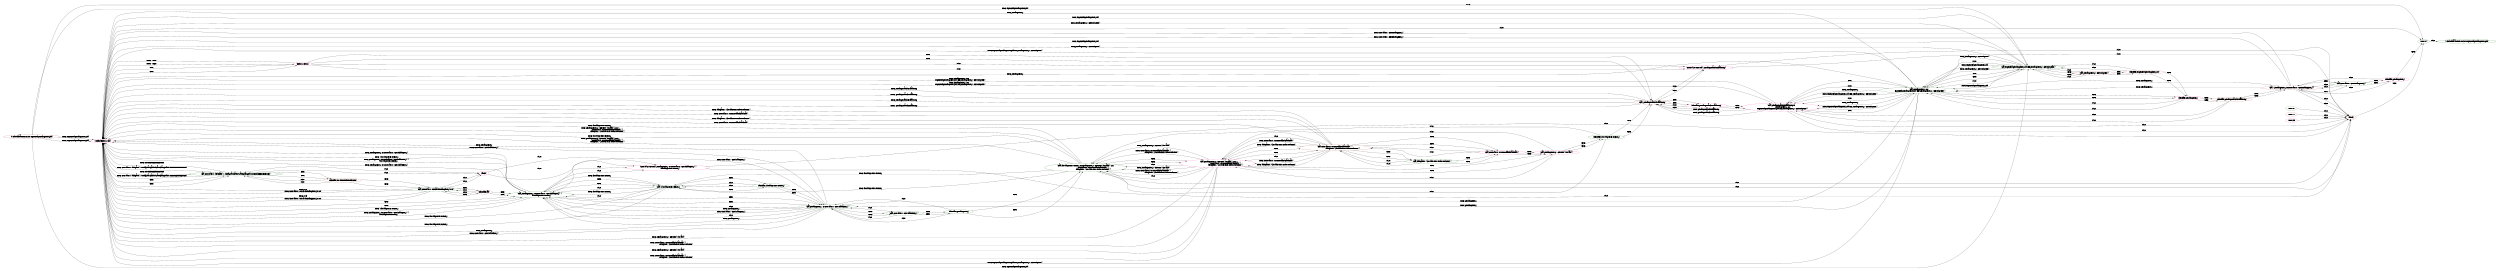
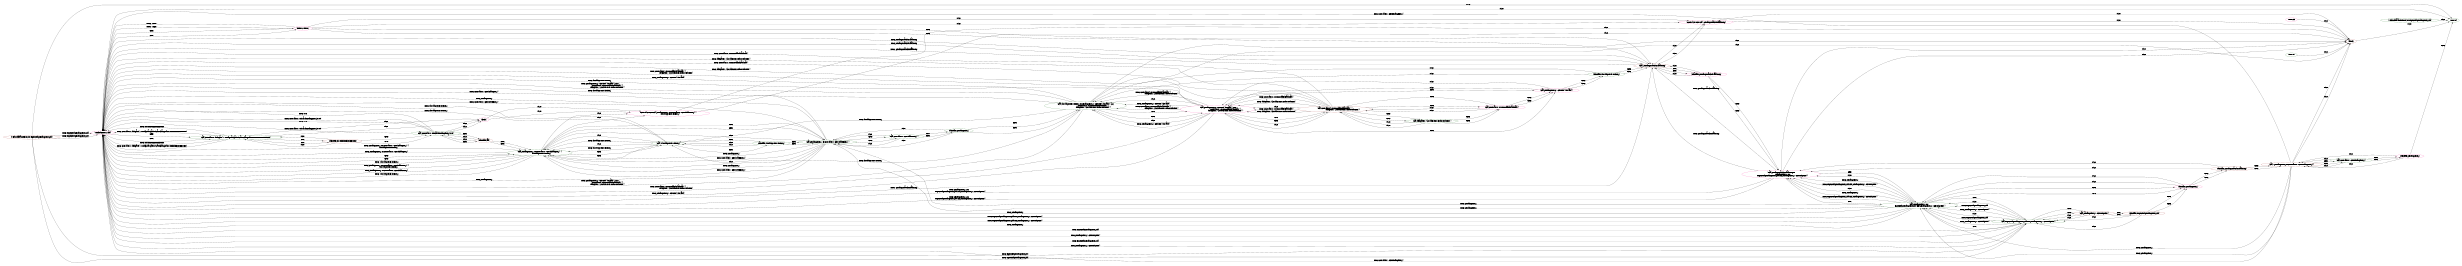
  digraph {
    rankdir=LR
    node [color=darkgreen]
    n1 [color=deeppink label="(MethodReturn,void)"]
    n2 [label="(Call,pending_entry != controller_->GetVisibleEntry() ||\n       !should_preserve_entry)"]
    n3 [label="(Call,controller_->delegate()->NotifyNavigationStateChanged(INVALIDATE_TYPE_URL))"]
    n4 [color=deeppink label="(Return,return;)"]
    1000104
    n6 [label="(Call,!should_preserve_entry)"]
    n7 [label="(Call,pending_entry != controller_->GetVisibleEntry())"]
    n8 [color=deeppink label="(ControlStructure,if (pending_entry != controller_->GetVisibleEntry() ||\n       !should_preserve_entry))"]
    n9 [color=deeppink label="(Block,)"]
    n10 [color=brown label="(Identifier,INVALIDATE_TYPE_URL)"]
    n11 [color=brown label="(Call,!pending_matches_fail_msg)"]
    n12 [color=deeppink label="(ControlStructure,if (!pending_matches_fail_msg))"]
    n13 [color=brown label="(MethodParameterIn,int expected_pending_entry_id)"]
    n14 [label="(Call,expected_pending_entry_id == pending_entry->GetUniqueID())"]
    n15 [label="(Call,pending_entry &&\n      expected_pending_entry_id == pending_entry->GetUniqueID())"]
    n16 [color=brown label="(Call,pending_entry->GetUniqueID())"]
    n17 [label="(MethodParameterOut,int expected_pending_entry_id)"]
    n18 [color=brown label="(Block,)"]
    n19 [color=deeppink label="(Call,pending_entry->GetURL().is_valid() &&\n                               (controller_->IsUnmodifiedBlankTab() ||\n                                delegate_->ShouldPreserveAbortedURLs()))"]
    n20 [color=deeppink label="(Call,pending_entry->GetURL().is_valid())"]
    n21 [label="(Call,should_preserve_entry = pending_entry->GetURL().is_valid() &&\n                               (controller_->IsUnmodifiedBlankTab() ||\n                                delegate_->ShouldPreserveAbortedURLs()))"]
    n22 [color=brown label="(Call,controller_->IsUnmodifiedBlankTab() ||\n                                delegate_->ShouldPreserveAbortedURLs())"]
    n23 [label="(Identifier,should_preserve_entry)"]
    n24 [color=deeppink label="(Call,controller_->IsUnmodifiedBlankTab())"]
    n25 [label="(Call,delegate_->ShouldPreserveAbortedURLs())"]
    n26 [label="(Identifier,should_preserve_entry)"]
    n27 [color=deeppink label="(Identifier,pending_matches_fail_msg)"]
    n28 [label="(Call,controller_->GetVisibleEntry())"]
    n29 [label="(Identifier,pending_entry)"]
    n30 [color=brown label="(Identifier,fail)"]
    n31 [label="(Call,controller_->DiscardPendingEntry(true))"]
    n32 [color=brown label="(Call,* pending_entry = controller_->GetPendingEntry())"]
    n33 [label="(Call,controller_->GetPendingEntry())"]
    n34 [color=deeppink label="(Identifier,pending_entry)"]
    n35 [color=deeppink label="(Call,pending_matches_fail_msg =\n      pending_entry &&\n      expected_pending_entry_id == pending_entry->GetUniqueID())"]
    n36 [color=deeppink label="(Identifier,pending_entry)"]
    n37 [color=brown label="(Identifier,pending_matches_fail_msg)"]
    n38 [color=brown label="(Identifier,expected_pending_entry_id)"]
    1000107
-   1000111 [color=brown]
    1000123 [color=deeppink]
    n1 -> n2 [label="CFG: "]
    n1 -> n2 [label="CFG: "]
    n1 -> n3 [label="CFG: "]
    n1 -> n3 [label="CFG: "]
    n1 -> n4 [label="CFG: "]
    n1 -> n4 [label="CFG: "]
    n1 -> 1000104 [label="AST: "]
    n2 -> n1 [label="DDG: !should_preserve_entry"]
    n2 -> n1 [label="DDG: pending_entry != controller_->GetVisibleEntry() ||\n       !should_preserve_entry"]
    n2 -> n1 [label="DDG: pending_entry != controller_->GetVisibleEntry()"]
    n2 -> n1 [label="DDG: !should_preserve_entry"]
    n2 -> n1 [label="DDG: pending_entry != controller_->GetVisibleEntry() ||\n       !should_preserve_entry"]
    n2 -> n1 [label="DDG: pending_entry != controller_->GetVisibleEntry()"]
    n2 -> n6 [label="CFG: "]
    n2 -> n6 [label="CFG: "]
    n2 -> n7 [label="CFG: "]
    n2 -> n7 [label="CFG: "]
    n2 -> n8 [label="AST: "]
    n2 -> n8 [label="AST: "]
    n3 -> n1 [label="DDG: INVALIDATE_TYPE_URL"]
    n3 -> n1 [label="DDG: controller_->delegate()->NotifyNavigationStateChanged(INVALIDATE_TYPE_URL)"]
    n3 -> n1 [label="DDG: INVALIDATE_TYPE_URL"]
    n3 -> n1 [label="DDG: controller_->delegate()->NotifyNavigationStateChanged(INVALIDATE_TYPE_URL)"]
    n3 -> n9 [label="AST: "]
    n3 -> n9 [label="AST: "]
    n3 -> n10 [label="CFG: "]
    n3 -> n10 [label="CFG: "]
    n4 -> n1 [label="DDG: <RET>"]
    n4 -> n1 [label="DDG: <RET>"]
    n4 -> n11 [label="CFG: "]
    n4 -> n11 [label="CFG: "]
    n4 -> n12 [label="AST: "]
    n4 -> n12 [label="AST: "]
    n6 -> n1 [label="DDG: should_preserve_entry"]
    n6 -> n1 [label="DDG: should_preserve_entry"]
    n6 -> n2 [label="AST: "]
    n6 -> n2 [label="DDG: should_preserve_entry"]
    n6 -> n2 [label="AST: "]
    n6 -> n2 [label="DDG: should_preserve_entry"]
    n6 -> n26 [label="CFG: "]
    n6 -> n26 [label="CFG: "]
    n7 -> n1 [label="DDG: pending_entry"]
    n7 -> n1 [label="DDG: controller_->GetVisibleEntry()"]
    n7 -> n1 [label="DDG: pending_entry"]
    n7 -> n1 [label="DDG: controller_->GetVisibleEntry()"]
    n7 -> n2 [label="AST: "]
    n7 -> n2 [label="DDG: pending_entry"]
    n7 -> n2 [label="DDG: controller_->GetVisibleEntry()"]
    n7 -> n2 [label="AST: "]
    n7 -> n2 [label="DDG: pending_entry"]
    n7 -> n2 [label="DDG: controller_->GetVisibleEntry()"]
    n7 -> n28 [label="CFG: "]
    n7 -> n28 [label="CFG: "]
    n8 -> n18 [label="AST: "]
    n8 -> n18 [label="AST: "]
    n9 -> n8 [label="AST: "]
    n9 -> n8 [label="AST: "]
    n10 -> n3 [label="AST: "]
    n10 -> n3 [label="AST: "]
    n10 -> n31 [label="CFG: "]
    n10 -> n31 [label="CFG: "]
    n11 -> n1 [label="DDG: pending_matches_fail_msg"]
    n11 -> n1 [label="DDG: !pending_matches_fail_msg"]
    n11 -> n1 [label="DDG: pending_matches_fail_msg"]
    n11 -> n1 [label="DDG: !pending_matches_fail_msg"]
    n11 -> n12 [label="AST: "]
    n11 -> n12 [label="AST: "]
    n11 -> n27 [label="CFG: "]
    n11 -> n27 [label="CFG: "]
    n12 -> n18 [label="AST: "]
    n12 -> n18 [label="AST: "]
    n13 -> n1 [label="DDG: expected_pending_entry_id"]
    n13 -> n1 [label="DDG: expected_pending_entry_id"]
    n13 -> 1000104 [label="DDG: "]
    n13 -> n14 [label="DDG: expected_pending_entry_id"]
    n13 -> n14 [label="DDG: expected_pending_entry_id"]
    n14 -> n1 [label="DDG: expected_pending_entry_id"]
    n14 -> n1 [label="DDG: pending_entry->GetUniqueID()"]
    n14 -> n1 [label="DDG: expected_pending_entry_id"]
    n14 -> n1 [label="DDG: pending_entry->GetUniqueID()"]
    n14 -> n15 [label="AST: "]
    n14 -> n15 [label="DDG: expected_pending_entry_id"]
    n14 -> n15 [label="DDG: pending_entry->GetUniqueID()"]
    n14 -> n15 [label="AST: "]
    n14 -> n15 [label="DDG: expected_pending_entry_id"]
    n14 -> n15 [label="DDG: pending_entry->GetUniqueID()"]
    n14 -> n16 [label="CFG: "]
    n14 -> n16 [label="CFG: "]
    n15 -> n1 [label="DDG: expected_pending_entry_id == pending_entry->GetUniqueID()"]
    n15 -> n1 [label="DDG: pending_entry"]
    n15 -> n1 [label="DDG: expected_pending_entry_id == pending_entry->GetUniqueID()"]
    n15 -> n1 [label="DDG: pending_entry"]
    n15 -> n7 [label="DDG: pending_entry"]
    n15 -> n7 [label="DDG: pending_entry"]
    n15 -> n14 [label="CFG: "]
    n15 -> n14 [label="CFG: "]
    n15 -> n35 [label="AST: "]
    n15 -> n35 [label="DDG: pending_entry"]
    n15 -> n35 [label="DDG: expected_pending_entry_id == pending_entry->GetUniqueID()"]
    n15 -> n35 [label="AST: "]
    n15 -> n35 [label="DDG: pending_entry"]
    n15 -> n35 [label="DDG: expected_pending_entry_id == pending_entry->GetUniqueID()"]
    n15 -> n36 [label="CFG: "]
    n15 -> n36 [label="CFG: "]
    n16 -> n14 [label="AST: "]
    n16 -> n14 [label="AST: "]
    n16 -> n38 [label="CFG: "]
    n16 -> n38 [label="CFG: "]
-   1000104 -> n17 [label="AST: "]
+   n17 -> 1000104 [label="AST: "]
    n18 -> 1000104 [label="AST: "]
    n19 -> n1 [label="DDG: pending_entry->GetURL().is_valid()"]
    n19 -> n1 [label="DDG: controller_->IsUnmodifiedBlankTab() ||\n                                delegate_->ShouldPreserveAbortedURLs()"]
    n19 -> n1 [label="DDG: pending_entry->GetURL().is_valid()"]
    n19 -> n1 [label="DDG: controller_->IsUnmodifiedBlankTab() ||\n                                delegate_->ShouldPreserveAbortedURLs()"]
    n19 -> n20 [label="CFG: "]
    n19 -> n20 [label="CFG: "]
    n19 -> n21 [label="AST: "]
    n19 -> n21 [label="DDG: pending_entry->GetURL().is_valid()"]
    n19 -> n21 [label="DDG: controller_->IsUnmodifiedBlankTab() ||\n                                delegate_->ShouldPreserveAbortedURLs()"]
    n19 -> n21 [label="AST: "]
    n19 -> n21 [label="DDG: pending_entry->GetURL().is_valid()"]
    n19 -> n21 [label="DDG: controller_->IsUnmodifiedBlankTab() ||\n                                delegate_->ShouldPreserveAbortedURLs()"]
    n19 -> n22 [label="CFG: "]
    n19 -> n22 [label="CFG: "]
    n20 -> n19 [label="AST: "]
    n20 -> n19 [label="AST: "]
    n20 -> n23 [label="CFG: "]
    n20 -> n23 [label="CFG: "]
    n21 -> n1 [label="DDG: should_preserve_entry"]
    n21 -> n1 [label="DDG: pending_entry->GetURL().is_valid() &&\n                               (controller_->IsUnmodifiedBlankTab() ||\n                                delegate_->ShouldPreserveAbortedURLs())"]
    n21 -> n1 [label="DDG: should_preserve_entry"]
    n21 -> n1 [label="DDG: pending_entry->GetURL().is_valid() &&\n                               (controller_->IsUnmodifiedBlankTab() ||\n                                delegate_->ShouldPreserveAbortedURLs())"]
    n21 -> n6 [label="DDG: should_preserve_entry"]
    n21 -> n6 [label="DDG: should_preserve_entry"]
    n21 -> n18 [label="AST: "]
    n21 -> n18 [label="AST: "]
    n21 -> n19 [label="CFG: "]
    n21 -> n19 [label="CFG: "]
    n22 -> n1 [label="DDG: delegate_->ShouldPreserveAbortedURLs()"]
    n22 -> n1 [label="DDG: controller_->IsUnmodifiedBlankTab()"]
    n22 -> n1 [label="DDG: delegate_->ShouldPreserveAbortedURLs()"]
    n22 -> n1 [label="DDG: controller_->IsUnmodifiedBlankTab()"]
    n22 -> n19 [label="AST: "]
    n22 -> n19 [label="DDG: controller_->IsUnmodifiedBlankTab()"]
    n22 -> n19 [label="DDG: delegate_->ShouldPreserveAbortedURLs()"]
    n22 -> n19 [label="AST: "]
    n22 -> n19 [label="DDG: controller_->IsUnmodifiedBlankTab()"]
    n22 -> n19 [label="DDG: delegate_->ShouldPreserveAbortedURLs()"]
    n22 -> n24 [label="CFG: "]
    n22 -> n24 [label="CFG: "]
    n22 -> n25 [label="CFG: "]
    n22 -> n25 [label="CFG: "]
    n23 -> n11 [label="CFG: "]
    n23 -> n11 [label="CFG: "]
    n23 -> n21 [label="AST: "]
    n23 -> n21 [label="AST: "]
    n24 -> n20 [label="CFG: "]
    n24 -> n20 [label="CFG: "]
    n24 -> n22 [label="AST: "]
    n24 -> n22 [label="AST: "]
    n25 -> n22 [label="AST: "]
    n25 -> n22 [label="AST: "]
    n25 -> n24 [label="CFG: "]
    n25 -> n24 [label="CFG: "]
    n26 -> n6 [label="AST: "]
    n26 -> n6 [label="AST: "]
    n26 -> n7 [label="CFG: "]
    n26 -> n7 [label="CFG: "]
    n27 -> n11 [label="AST: "]
    n27 -> n11 [label="AST: "]
    n27 -> n35 [label="CFG: "]
    n27 -> n35 [label="CFG: "]
    n28 -> n7 [label="AST: "]
    n28 -> n7 [label="AST: "]
    n28 -> n29 [label="CFG: "]
    n28 -> n29 [label="CFG: "]
    n29 -> n7 [label="AST: "]
    n29 -> n7 [label="AST: "]
    n29 -> n21 [label="CFG: "]
    n29 -> n21 [label="CFG: "]
    n30 -> n2 [label="CFG: "]
    n30 -> n2 [label="CFG: "]
    n30 -> n31 [label="AST: "]
    n30 -> n31 [label="AST: "]
    n31 -> n1 [label="DDG: true"]
    n31 -> n1 [label="DDG: controller_->DiscardPendingEntry(true)"]
    n31 -> n1 [label="DDG: true"]
    n31 -> n1 [label="DDG: controller_->DiscardPendingEntry(true)"]
    n31 -> n9 [label="AST: "]
    n31 -> n9 [label="AST: "]
    n31 -> n30 [label="CFG: "]
    n31 -> n30 [label="CFG: "]
    n32 -> n1 [label="DDG: controller_->GetPendingEntry()"]
    n32 -> n1 [label="DDG: controller_->GetPendingEntry()"]
    n32 -> n15 [label="DDG: pending_entry"]
    n32 -> n15 [label="DDG: pending_entry"]
    n32 -> n18 [label="AST: "]
    n32 -> n18 [label="AST: "]
    n32 -> n33 [label="CFG: "]
    n32 -> n33 [label="CFG: "]
    n33 -> n32 [label="AST: "]
    n33 -> n32 [label="AST: "]
    n33 -> n34 [label="CFG: "]
    n33 -> n34 [label="CFG: "]
    n34 -> 1000104 [label="CFG: "]
    n34 -> n32 [label="AST: "]
    n34 -> n32 [label="AST: "]
    n35 -> n1 [label="DDG: pending_entry &&\n      expected_pending_entry_id == pending_entry->GetUniqueID()"]
    n35 -> n1 [label="DDG: pending_entry &&\n      expected_pending_entry_id == pending_entry->GetUniqueID()"]
    n35 -> n11 [label="DDG: pending_matches_fail_msg"]
    n35 -> n11 [label="DDG: pending_matches_fail_msg"]
    n35 -> n15 [label="CFG: "]
    n35 -> n15 [label="CFG: "]
    n35 -> n18 [label="AST: "]
    n35 -> n18 [label="AST: "]
    n36 -> n15 [label="AST: "]
    n36 -> n15 [label="AST: "]
    n36 -> n37 [label="CFG: "]
    n36 -> n37 [label="CFG: "]
    n37 -> n32 [label="CFG: "]
    n37 -> n32 [label="CFG: "]
    n37 -> n35 [label="AST: "]
    n37 -> n35 [label="AST: "]
    n38 -> n14 [label="AST: "]
    n38 -> n14 [label="AST: "]
    n38 -> n36 [label="CFG: "]
    n38 -> n36 [label="CFG: "]
    1000107 -> n18 [label="AST: "]
-   1000111 -> n18 [label="AST: "]
    1000123 -> n18 [label="AST: "]
  }
